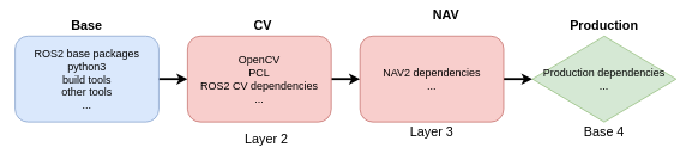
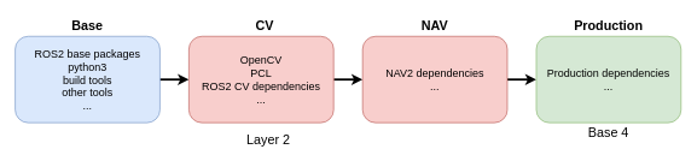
  <mxCell id="0" />
  <mxCell id="1" parent="0" />
  <mxCell id="2" style="edgeStyle=orthogonalEdgeStyle;rounded=0;orthogonalLoop=1;jettySize=auto;html=1;entryX=0;entryY=0.5;entryDx=0;entryDy=0;strokeWidth=3;" edge="1" parent="1" source="3" target="5"><mxGeometry relative="1" as="geometry" /></mxCell>
  <mxCell id="3" value="&lt;div style=&quot;font-size: 15px;&quot;&gt;&lt;font style=&quot;font-size: 15px;&quot;&gt;ROS2 base packages&lt;/font&gt;&lt;/div&gt;&lt;div style=&quot;font-size: 15px;&quot;&gt;&lt;font style=&quot;font-size: 15px;&quot;&gt;python3&lt;/font&gt;&lt;/div&gt;&lt;div style=&quot;font-size: 15px;&quot;&gt;&lt;font style=&quot;font-size: 15px;&quot;&gt;build tools&lt;br&gt;&lt;/font&gt;&lt;/div&gt;&lt;div style=&quot;font-size: 15px;&quot;&gt;&lt;font style=&quot;font-size: 15px;&quot;&gt;other tools&lt;/font&gt;&lt;/div&gt;&lt;div style=&quot;font-size: 15px;&quot;&gt;&lt;font style=&quot;font-size: 15px;&quot;&gt;...&lt;br&gt;&lt;/font&gt;&lt;/div&gt;" style="rounded=1;whiteSpace=wrap;html=1;fillColor=#dae8fc;strokeColor=#6c8ebf;" vertex="1" parent="1"><mxGeometry x="20" y="50" width="200" height="120" as="geometry" /></mxCell>
  <mxCell id="4" style="edgeStyle=orthogonalEdgeStyle;rounded=0;orthogonalLoop=1;jettySize=auto;html=1;entryX=0;entryY=0.5;entryDx=0;entryDy=0;strokeWidth=3;" edge="1" parent="1" source="5" target="7"><mxGeometry relative="1" as="geometry" /></mxCell>
  <mxCell id="5" value="&lt;div style=&quot;font-size: 15px;&quot;&gt;&lt;font style=&quot;font-size: 15px;&quot;&gt;OpenCV&lt;/font&gt;&lt;/div&gt;&lt;div style=&quot;font-size: 15px;&quot;&gt;&lt;font style=&quot;font-size: 15px;&quot;&gt;PCL&lt;/font&gt;&lt;/div&gt;&lt;div style=&quot;font-size: 15px;&quot;&gt;&lt;font style=&quot;font-size: 15px;&quot;&gt;ROS2 CV dependencies&lt;/font&gt;&lt;/div&gt;&lt;div style=&quot;font-size: 15px;&quot;&gt;&lt;font style=&quot;font-size: 15px;&quot;&gt;...&lt;b&gt;&lt;br&gt;&lt;/b&gt;&lt;/font&gt;&lt;/div&gt;" style="rounded=1;whiteSpace=wrap;html=1;fillColor=#f8cecc;strokeColor=#b85450;" vertex="1" parent="1"><mxGeometry x="260" y="50" width="200" height="120" as="geometry" /></mxCell>
  <mxCell id="6" style="edgeStyle=orthogonalEdgeStyle;rounded=0;orthogonalLoop=1;jettySize=auto;html=1;entryX=0;entryY=0.5;entryDx=0;entryDy=0;strokeWidth=3;" edge="1" parent="1" source="7" target="13"><mxGeometry relative="1" as="geometry" /></mxCell>
  <mxCell id="7" value="&lt;div style=&quot;font-size: 15px;&quot;&gt;&lt;font style=&quot;font-size: 15px;&quot;&gt;NAV2 dependencies&lt;br&gt;&lt;/font&gt;&lt;/div&gt;&lt;div style=&quot;font-size: 15px;&quot;&gt;&lt;font style=&quot;font-size: 15px;&quot;&gt;...&lt;b&gt;&lt;br&gt;&lt;/b&gt;&lt;/font&gt;&lt;/div&gt;" style="rounded=1;whiteSpace=wrap;html=1;fillColor=#f8cecc;strokeColor=#b85450;" vertex="1" parent="1"><mxGeometry x="500" y="50" width="200" height="120" as="geometry" /></mxCell>
  <mxCell id="8" value="&lt;font style=&quot;font-size: 18px;&quot;&gt;&lt;b&gt;Base&lt;/b&gt;&lt;/font&gt;" style="text;html=1;align=center;verticalAlign=middle;whiteSpace=wrap;rounded=0;" vertex="1" parent="1"><mxGeometry x="90" y="20" width="60" height="30" as="geometry" /></mxCell>
  <mxCell id="9" value="&lt;font style=&quot;font-size: 18px;&quot;&gt;&lt;b&gt;CV&lt;/b&gt;&lt;/font&gt;" style="text;html=1;align=center;verticalAlign=middle;whiteSpace=wrap;rounded=0;" vertex="1" parent="1"><mxGeometry x="335" y="20" width="60" height="30" as="geometry" /></mxCell>
- <mxCell id="10" value="&lt;font style=&quot;font-size: 18px;&quot;&gt;&lt;b&gt;NAV&lt;/b&gt;&lt;/font&gt;" style="text;html=1;align=center;verticalAlign=middle;whiteSpace=wrap;rounded=0;" vertex="1" parent="1"><mxGeometry x="590" y="5" width="60" height="30" as="geometry" /></mxCell>
+ <mxCell id="10" value="&lt;font style=&quot;font-size: 18px;&quot;&gt;&lt;b&gt;NAV&lt;/b&gt;&lt;/font&gt;" style="text;html=1;align=center;verticalAlign=middle;whiteSpace=wrap;rounded=0;" vertex="1" parent="1"><mxGeometry x="570" y="20" width="60" height="30" as="geometry" /></mxCell>
  <mxCell id="11" value="&lt;font style=&quot;font-size: 18px;&quot;&gt;Layer 2&lt;br&gt;&lt;/font&gt;" style="text;html=1;align=center;verticalAlign=middle;whiteSpace=wrap;rounded=0;" vertex="1" parent="1"><mxGeometry x="330" y="180" width="80" height="30" as="geometry" /></mxCell>
- <mxCell id="12" value="&lt;font style=&quot;font-size: 18px;&quot;&gt;Layer 3&lt;br&gt;&lt;/font&gt;" style="text;html=1;align=center;verticalAlign=middle;whiteSpace=wrap;rounded=0;" vertex="1" parent="1"><mxGeometry x="560" y="170" width="80" height="30" as="geometry" /></mxCell>
- <mxCell id="13" value="&lt;div style=&quot;font-size: 15px;&quot;&gt;&lt;font style=&quot;font-size: 15px;&quot;&gt;Production dependencies&lt;br&gt;&lt;/font&gt;&lt;/div&gt;&lt;div style=&quot;font-size: 15px;&quot;&gt;&lt;font style=&quot;font-size: 15px;&quot;&gt;...&lt;b&gt;&lt;br&gt;&lt;/b&gt;&lt;/font&gt;&lt;/div&gt;" style="rhombus;whiteSpace=wrap;html=1;fillColor=#d5e8d4;strokeColor=#82b366;" vertex="1" parent="1"><mxGeometry x="740" y="50" width="200" height="120" as="geometry" /></mxCell>
+ <mxCell id="13" value="&lt;div style=&quot;font-size: 15px;&quot;&gt;&lt;font style=&quot;font-size: 15px;&quot;&gt;Production dependencies&lt;br&gt;&lt;/font&gt;&lt;/div&gt;&lt;div style=&quot;font-size: 15px;&quot;&gt;&lt;font style=&quot;font-size: 15px;&quot;&gt;...&lt;b&gt;&lt;br&gt;&lt;/b&gt;&lt;/font&gt;&lt;/div&gt;" style="rounded=1;whiteSpace=wrap;html=1;fillColor=#d5e8d4;strokeColor=#82b366;" vertex="1" parent="1"><mxGeometry x="740" y="50" width="200" height="120" as="geometry" /></mxCell>
  <mxCell id="14" value="&lt;font style=&quot;font-size: 18px;&quot;&gt;Base 4&lt;br&gt;&lt;/font&gt;" style="text;html=1;align=center;verticalAlign=middle;whiteSpace=wrap;rounded=0;" vertex="1" parent="1"><mxGeometry x="800" y="170" width="80" height="30" as="geometry" /></mxCell>
  <mxCell id="15" value="&lt;font style=&quot;font-size: 18px;&quot;&gt;&lt;b&gt;Production&lt;/b&gt;&lt;/font&gt;" style="text;html=1;align=center;verticalAlign=middle;whiteSpace=wrap;rounded=0;" vertex="1" parent="1"><mxGeometry x="810" y="20" width="60" height="30" as="geometry" /></mxCell>
